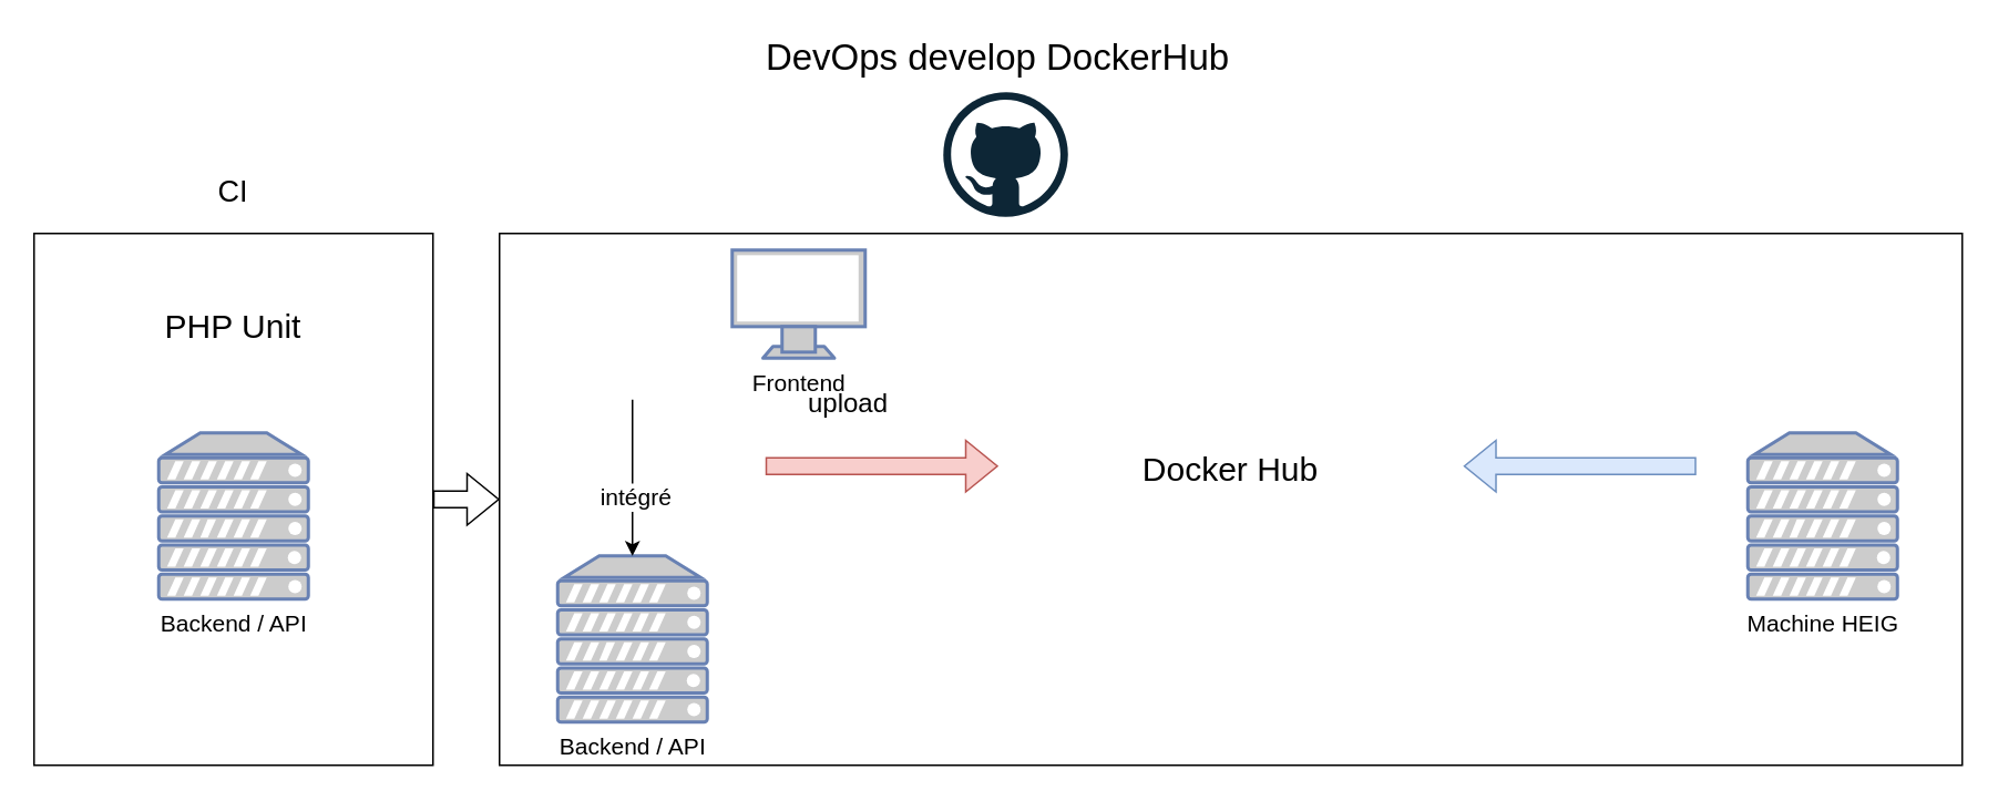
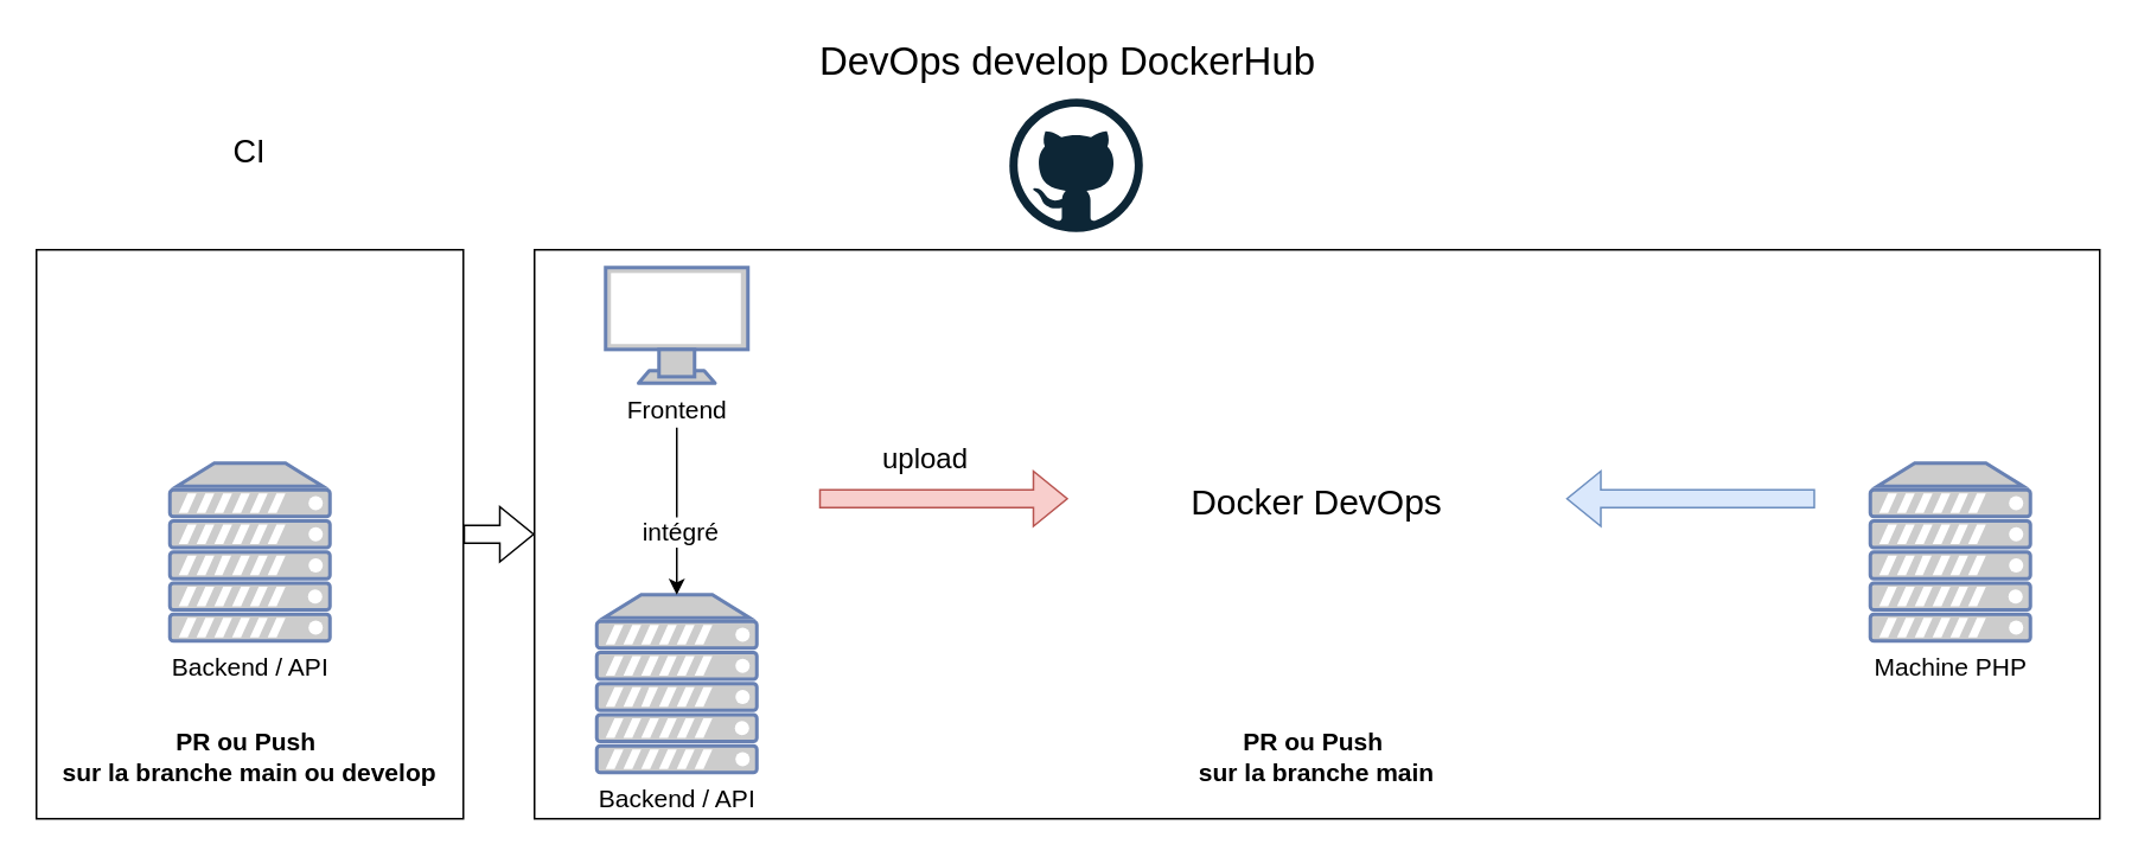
  <mxCell id="0" />
  <mxCell id="1" parent="0" />
  <mxCell id="2" value="" style="rounded=0;whiteSpace=wrap;html=1;fontSize=14;fontColor=#000000;strokeColor=#000000;fillColor=none;" parent="1" vertex="1"><mxGeometry x="300" y="140" width="880" height="320" as="geometry" /></mxCell>
  <mxCell id="3" value="" style="rounded=0;whiteSpace=wrap;html=1;fontSize=14;fontColor=#000000;strokeColor=#000000;fillColor=none;" parent="1" vertex="1"><mxGeometry y="140" width="240" height="320" as="geometry" x="20" /></mxCell>
  <mxCell id="4" value="Backend / API" style="fontColor=#000000;verticalAlign=top;verticalLabelPosition=bottom;labelPosition=center;align=center;html=1;outlineConnect=0;fillColor=#CCCCCC;strokeColor=#6881B3;gradientColor=none;gradientDirection=north;strokeWidth=2;shape=mxgraph.networks.server;fontSize=14;" parent="1" vertex="1"><mxGeometry x="95" y="260" width="90" height="100" as="geometry" /></mxCell>
- <mxCell id="5" value="Machine HEIG" style="fontColor=#000000;verticalAlign=top;verticalLabelPosition=bottom;labelPosition=center;align=center;html=1;outlineConnect=0;fillColor=#CCCCCC;strokeColor=#6881B3;gradientColor=none;gradientDirection=north;strokeWidth=2;shape=mxgraph.networks.server;fontSize=14;" parent="1" vertex="1"><mxGeometry x="1051" y="260" width="90" height="100" as="geometry" /></mxCell>
- <mxCell id="6" value="Frontend" style="fontColor=#000000;verticalAlign=top;verticalLabelPosition=bottom;labelPosition=center;align=center;html=1;outlineConnect=0;fillColor=#CCCCCC;strokeColor=#6881B3;gradientColor=none;gradientDirection=north;strokeWidth=2;shape=mxgraph.networks.monitor;fontSize=14;" parent="1" vertex="1"><mxGeometry x="440" y="150" width="80" height="65" as="geometry" /></mxCell>
+ <mxCell id="5" value="Machine PHP" style="fontColor=#000000;verticalAlign=top;verticalLabelPosition=bottom;labelPosition=center;align=center;html=1;outlineConnect=0;fillColor=#CCCCCC;strokeColor=#6881B3;gradientColor=none;gradientDirection=north;strokeWidth=2;shape=mxgraph.networks.server;fontSize=14;" parent="1" vertex="1"><mxGeometry x="1051" y="260" width="90" height="100" as="geometry" /></mxCell>
+ <mxCell id="6" value="Frontend" style="fontColor=#000000;verticalAlign=top;verticalLabelPosition=bottom;labelPosition=center;align=center;html=1;outlineConnect=0;fillColor=#CCCCCC;strokeColor=#6881B3;gradientColor=none;gradientDirection=north;strokeWidth=2;shape=mxgraph.networks.monitor;fontSize=14;" parent="1" vertex="1"><mxGeometry x="340" y="150" width="80" height="65" as="geometry" /></mxCell>
  <mxCell id="7" value="" style="dashed=0;outlineConnect=0;html=1;align=center;labelPosition=center;verticalLabelPosition=bottom;verticalAlign=top;shape=mxgraph.weblogos.github;fontSize=14;fontColor=#000000;" parent="1" vertex="1"><mxGeometry x="567" y="55" width="75" height="75" as="geometry" /></mxCell>
- <mxCell id="8" value="CI" style="text;html=1;strokeColor=none;fillColor=none;align=center;verticalAlign=middle;whiteSpace=wrap;rounded=0;fontSize=18;fontColor=#000000;" parent="1" vertex="1"><mxGeometry x="110" y="100" width="60" height="30" as="geometry" /></mxCell>
+ <mxCell id="8" value="CI" style="text;html=1;strokeColor=none;fillColor=none;align=center;verticalAlign=middle;whiteSpace=wrap;rounded=0;fontSize=18;fontColor=#000000;" parent="1" vertex="1"><mxGeometry x="110" y="70" width="60" height="30" as="geometry" /></mxCell>
  <mxCell id="9" value="DevOps develop DockerHub" style="text;html=1;strokeColor=none;fillColor=none;align=center;verticalAlign=middle;whiteSpace=wrap;rounded=0;fontSize=22;fontColor=#000000;" parent="1" vertex="1"><mxGeometry width="1160" height="30" as="geometry" x="20" y="20" /></mxCell>
  <mxCell id="10" value="Backend / API" style="fontColor=#000000;verticalAlign=top;verticalLabelPosition=bottom;labelPosition=center;align=center;html=1;outlineConnect=0;fillColor=#CCCCCC;strokeColor=#6881B3;gradientColor=none;gradientDirection=north;strokeWidth=2;shape=mxgraph.networks.server;fontSize=14;" parent="1" vertex="1"><mxGeometry x="335" y="334" width="90" height="100" as="geometry" /></mxCell>
  <mxCell id="11" value="" style="shape=flexArrow;endArrow=classic;html=1;rounded=0;fontSize=21;fontColor=#000000;fillColor=#f8cecc;strokeColor=#b85450;" parent="1" edge="1"><mxGeometry width="50" height="50" relative="1" as="geometry"><mxPoint x="460" y="280" as="sourcePoint" /><mxPoint x="600" y="280" as="targetPoint" /></mxGeometry></mxCell>
  <mxCell id="12" value="" style="shape=flexArrow;endArrow=classic;html=1;rounded=0;fontSize=21;fontColor=#000000;fillColor=#dae8fc;strokeColor=#6c8ebf;" parent="1" edge="1"><mxGeometry width="50" height="50" relative="1" as="geometry"><mxPoint x="1020" y="280" as="sourcePoint" /><mxPoint x="880" y="280" as="targetPoint" /></mxGeometry></mxCell>
  <mxCell id="13" value="" style="shape=flexArrow;endArrow=classic;html=1;rounded=0;fontSize=21;fontColor=#000000;entryX=0;entryY=0.5;entryDx=0;entryDy=0;exitX=1;exitY=0.5;exitDx=0;exitDy=0;" parent="1" source="3" target="2" edge="1"><mxGeometry width="50" height="50" relative="1" as="geometry"><mxPoint x="470" y="270" as="sourcePoint" /><mxPoint x="610" y="270" as="targetPoint" /></mxGeometry></mxCell>
+ <mxCell id="14" value="PR ou Push&amp;nbsp;&lt;br&gt;sur la branche main" style="text;html=1;strokeColor=none;fillColor=none;align=center;verticalAlign=middle;whiteSpace=wrap;rounded=0;fontSize=14;fontColor=#000000;fontStyle=1" parent="1" vertex="1"><mxGeometry x="620" y="410" width="240" height="30" as="geometry" /></mxCell>
+ <mxCell id="15" value="PR ou Push&amp;nbsp;&lt;br&gt;sur la branche main ou develop" style="text;html=1;strokeColor=none;fillColor=none;align=center;verticalAlign=middle;whiteSpace=wrap;rounded=0;fontSize=14;fontColor=#000000;fontStyle=1" parent="1" vertex="1"><mxGeometry y="410" width="240" height="30" as="geometry" x="20" /></mxCell>
  <mxCell id="16" value="" style="endArrow=classic;html=1;rounded=0;fontSize=14;fontColor=#000000;entryX=0.5;entryY=0;entryDx=0;entryDy=0;entryPerimeter=0;" parent="1" target="10" edge="1"><mxGeometry width="50" height="50" relative="1" as="geometry"><mxPoint x="380" y="240" as="sourcePoint" /><mxPoint x="570" y="310" as="targetPoint" /></mxGeometry></mxCell>
  <mxCell id="17" value="intégré" style="edgeLabel;html=1;align=center;verticalAlign=middle;resizable=0;points=[];fontSize=14;fontColor=#000000;" parent="16" vertex="1" connectable="0"><mxGeometry x="0.239" y="1" relative="1" as="geometry"><mxPoint as="offset" /></mxGeometry></mxCell>
- <mxCell id="18" value="&lt;font style=&quot;font-size: 20px&quot;&gt;Docker Hub&lt;/font&gt;" style="text;html=1;strokeColor=none;fillColor=none;align=center;verticalAlign=middle;whiteSpace=wrap;rounded=0;" vertex="1" parent="1"><mxGeometry x="600" y="265.5" width="280" height="30" as="geometry" /></mxCell>
- <mxCell id="19" value="&lt;span style=&quot;font-size: 20px&quot;&gt;PHP Unit&lt;/span&gt;" style="text;html=1;strokeColor=none;fillColor=none;align=center;verticalAlign=middle;whiteSpace=wrap;rounded=0;" vertex="1" parent="1"><mxGeometry y="180" width="240" height="30" as="geometry" x="20" /></mxCell>
- <mxCell id="20" value="&lt;font style=&quot;font-size: 16px&quot;&gt;upload&lt;/font&gt;" style="text;html=1;strokeColor=none;fillColor=none;align=center;verticalAlign=middle;whiteSpace=wrap;rounded=0;fontSize=20;" vertex="1" parent="1"><mxGeometry x="480" y="225" width="60" height="30" as="geometry" /></mxCell>
+ <mxCell id="18" value="&lt;font style=&quot;font-size: 20px&quot;&gt;Docker DevOps&lt;/font&gt;" style="text;html=1;strokeColor=none;fillColor=none;align=center;verticalAlign=middle;whiteSpace=wrap;rounded=0;" vertex="1" parent="1"><mxGeometry x="600" y="265.5" width="280" height="30" as="geometry" /></mxCell>
+ <mxCell id="20" value="&lt;font style=&quot;font-size: 16px&quot;&gt;upload&lt;/font&gt;" style="text;html=1;strokeColor=none;fillColor=none;align=center;verticalAlign=middle;whiteSpace=wrap;rounded=0;fontSize=20;" vertex="1" parent="1"><mxGeometry x="490" y="240" width="60" height="30" as="geometry" /></mxCell>
